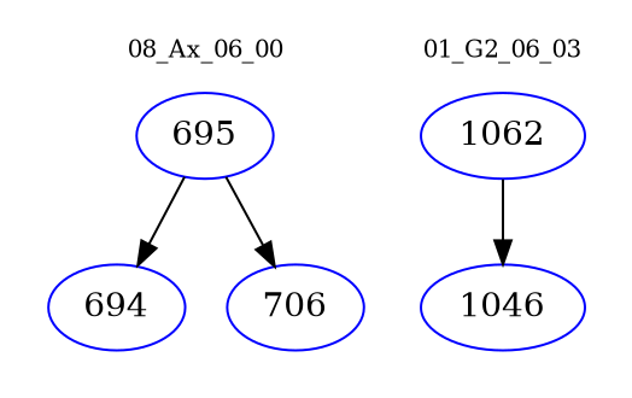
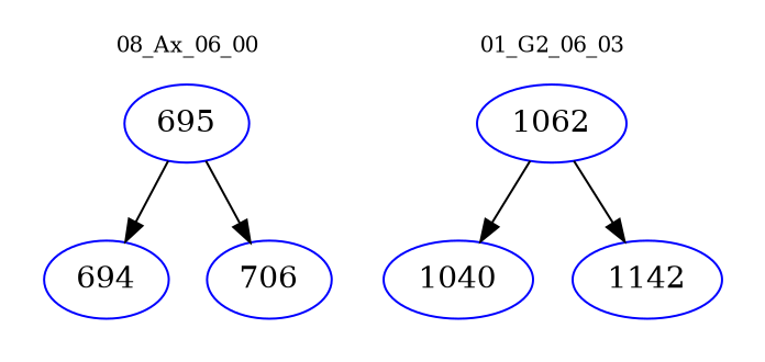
  digraph {
    fontname="DejaVu Serif"
    node [color=blue fontname="DejaVu Serif"]
    edge [color=black fontname="DejaVu Serif"]
    n1 [label=695]
    n2 [label=694]
    n3 [label=706]
    n4 [label=1062]
-   n5 [label=1046]
+   n5 [label=1040]
+   n6 [label=1142]
    subgraph cluster_1 {
      color=white
      fontsize=10
      label="08_Ax_06_00"
      n1
      n2
      n3
    }
    subgraph cluster_2 {
      color=white
      fontsize=10
      label="01_G2_06_03"
      n4
      n5
+     n6
    }
    n1 -> n2
    n1 -> n3
    n4 -> n5
+   n4 -> n6
  }
